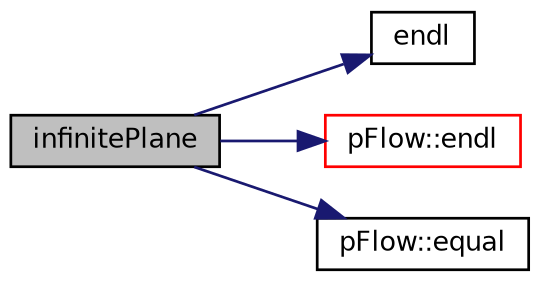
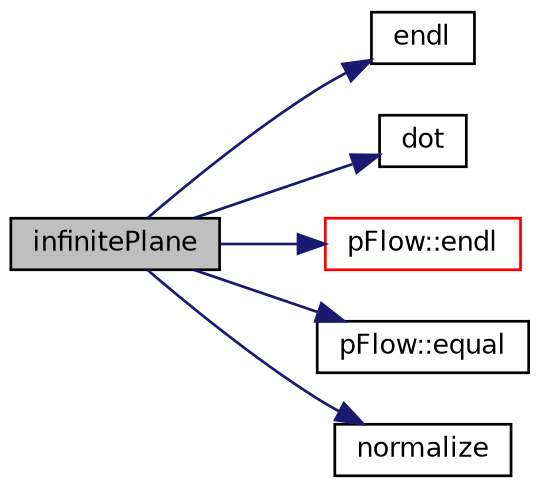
  digraph {
    rankdir=LR
    node [color=black fillcolor=white fontname=Helvetica fontsize=10 shape=record style=filled]
    edge [color=midnightblue fontname=Helvetica fontsize=10 labelfontname=Helvetica labelfontsize=10 style=solid]
    n1 [fillcolor=grey75 fontcolor=black height=0.2 label=infinitePlane width=0.4]
    n2 [height=0.2 label=endl width=0.4]
+   n3 [height=0.2 label=dot width=0.4]
    n4 [color=red height=0.2 label="pFlow::endl" width=0.4]
    n5 [height=0.2 label="pFlow::equal" width=0.4]
+   n6 [height=0.2 label=normalize width=0.4]
    n1 -> n2
+   n1 -> n3
    n1 -> n4
    n1 -> n5
+   n1 -> n6
  }
